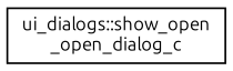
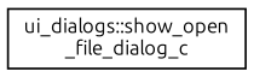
  digraph {
    rankdir=LR
    fontname=Ubuntu
-   n1 [color=black fillcolor=white fontname=Ubuntu fontsize=10 height=0.2 label="ui_dialogs::show_open\l_open_dialog_c" shape=record style=filled width=0.4]
+   n1 [color=black fillcolor=white fontname=Ubuntu fontsize=10 height=0.2 label="ui_dialogs::show_open\l_file_dialog_c" shape=record style=filled width=0.4]
  }
